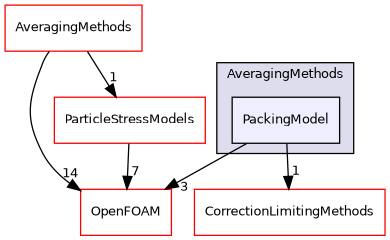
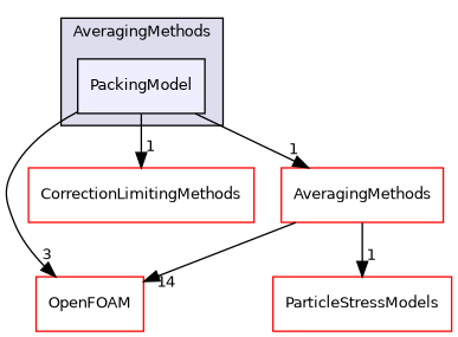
  digraph {
    compound=true
    node [fontname=Helvetica fontsize=10 shape=box color=red]
    edge [headlabel=1 labeldistance=1.5 labelfontname=Helvetica labelfontsize=10]
    n1 [fillcolor="#eeeeff" label=PackingModel pencolor=black style=filled color=""]
    n2 [label=OpenFOAM]
    n3 [label=CorrectionLimitingMethods]
    n4 [label=AveragingMethods]
    n5 [label=ParticleStressModels]
    subgraph cluster_1 {
      bgcolor="#ddddee"
      fontname=Helvetica
      fontsize=10
      label=AveragingMethods
      pencolor=black
      n1
    }
    n1 -> n2 [headlabel=3]
    n1 -> n3
+   n1 -> n4
    n4 -> n2 [headlabel=14]
    n4 -> n5
-   n5 -> n2 [headlabel=7]
  }
